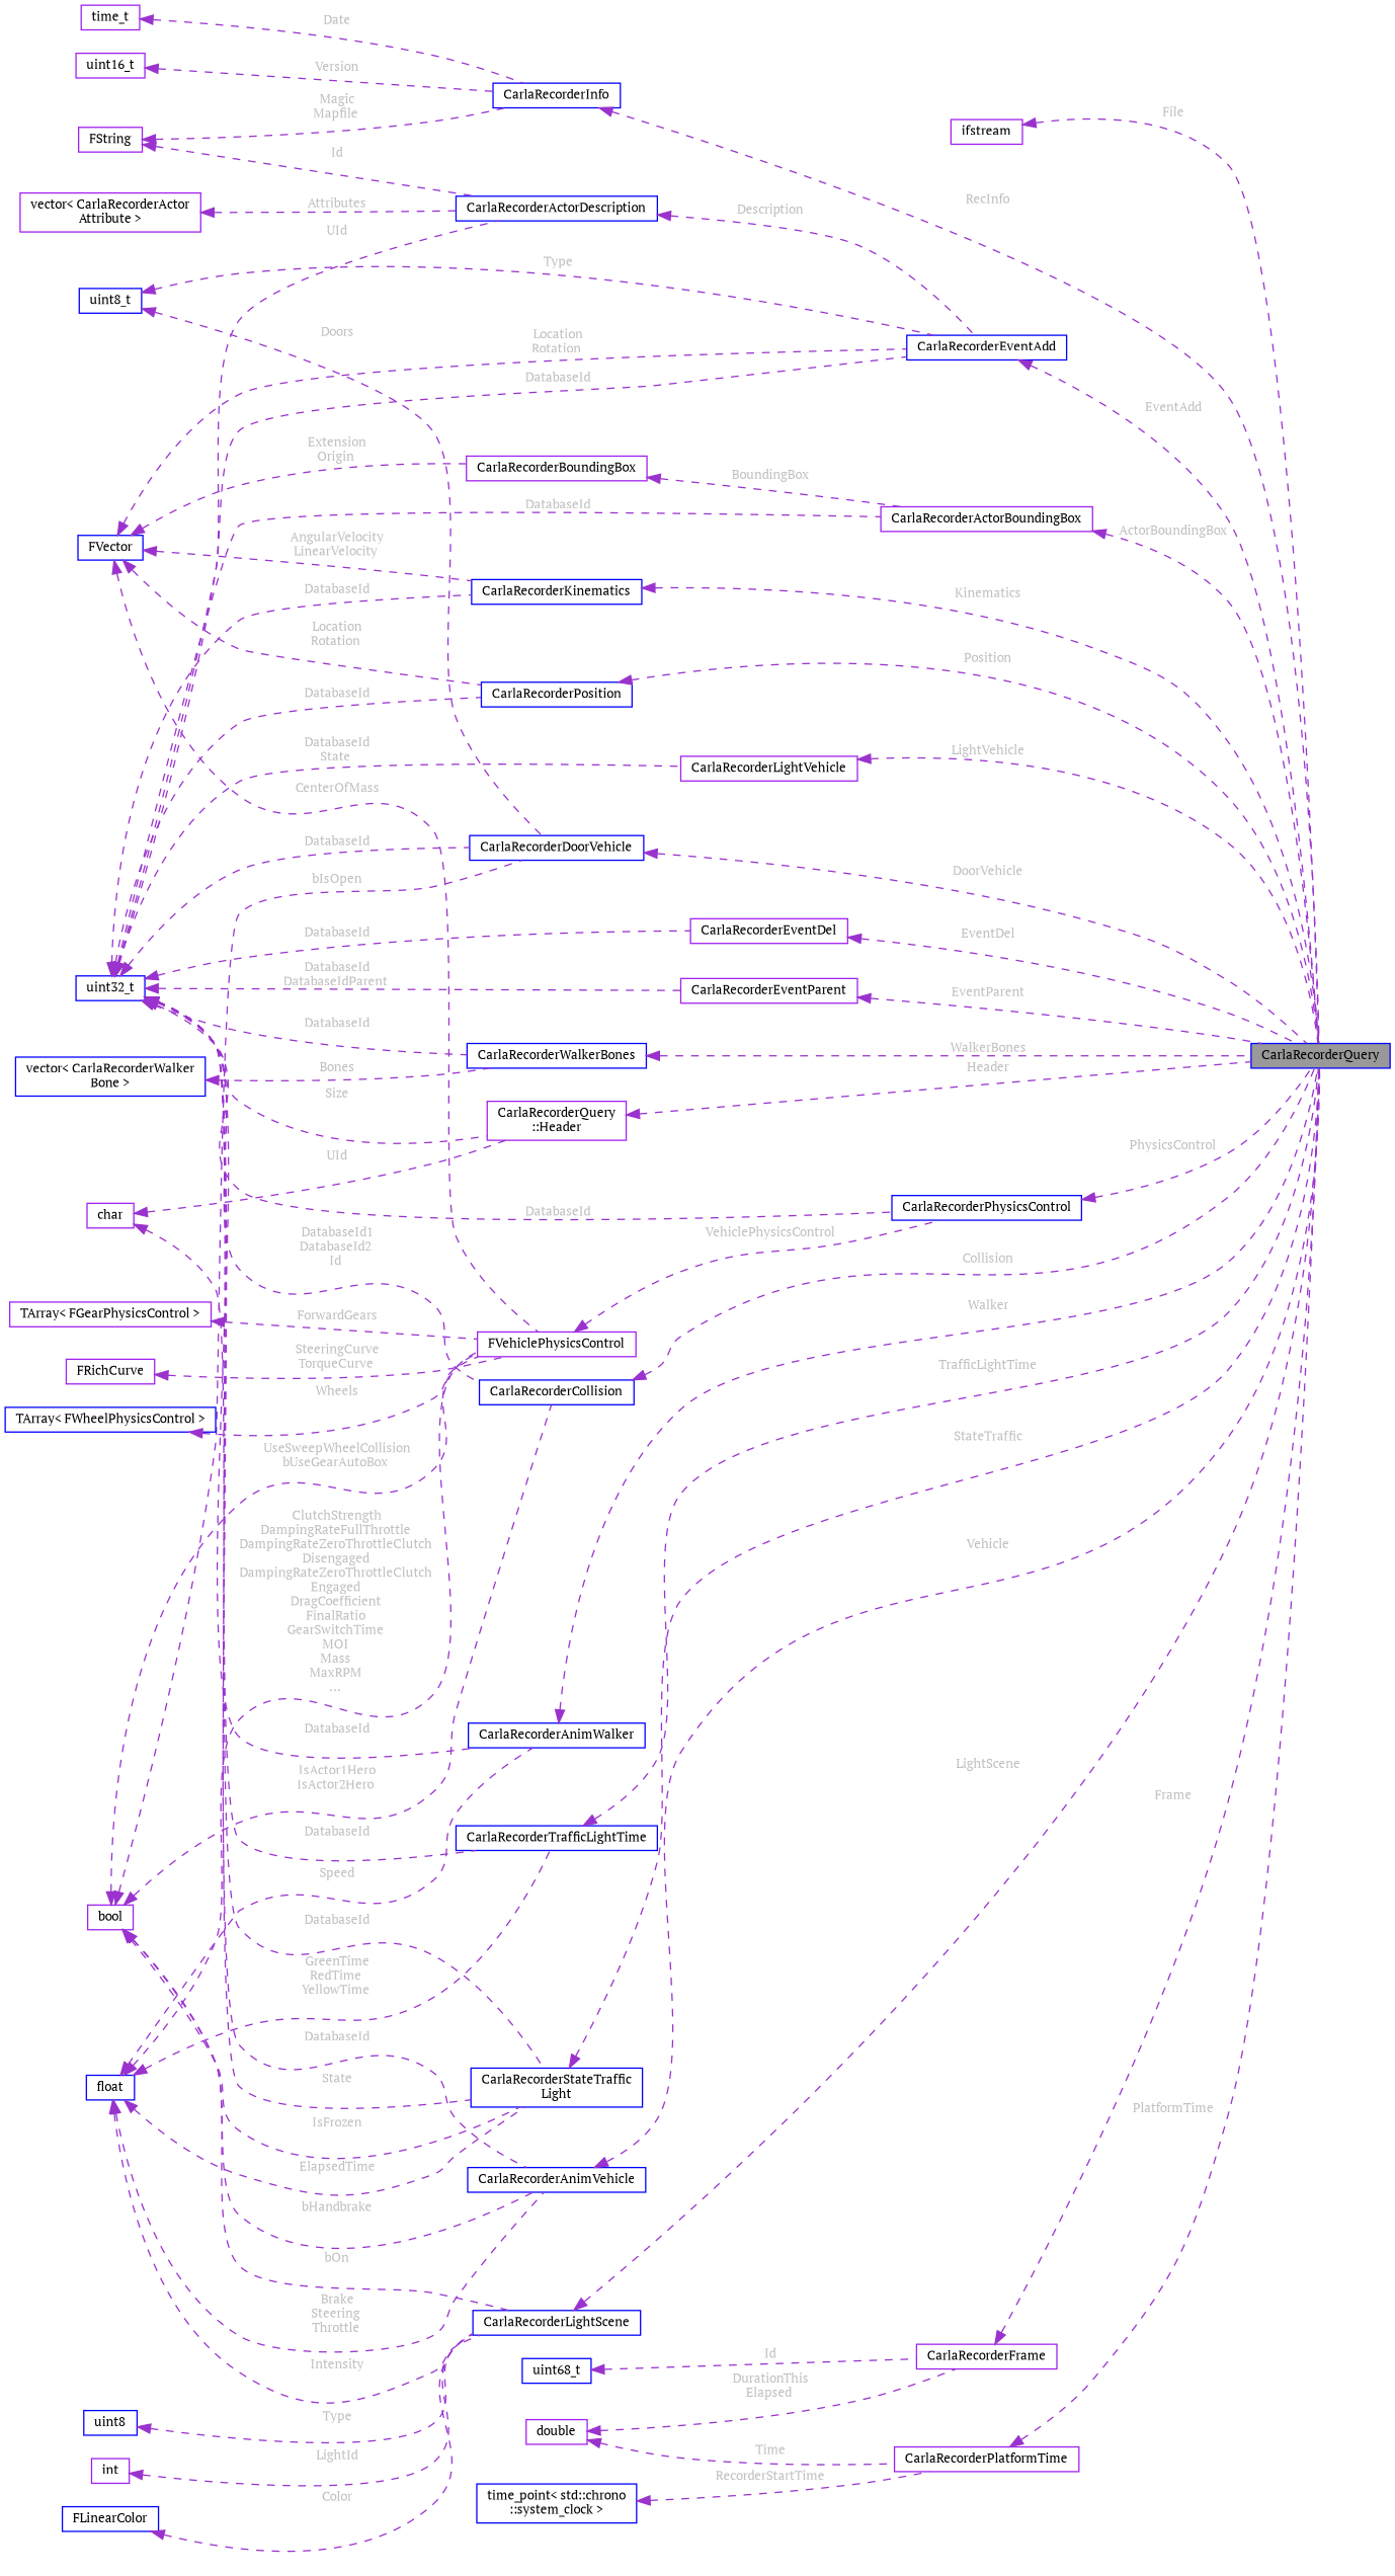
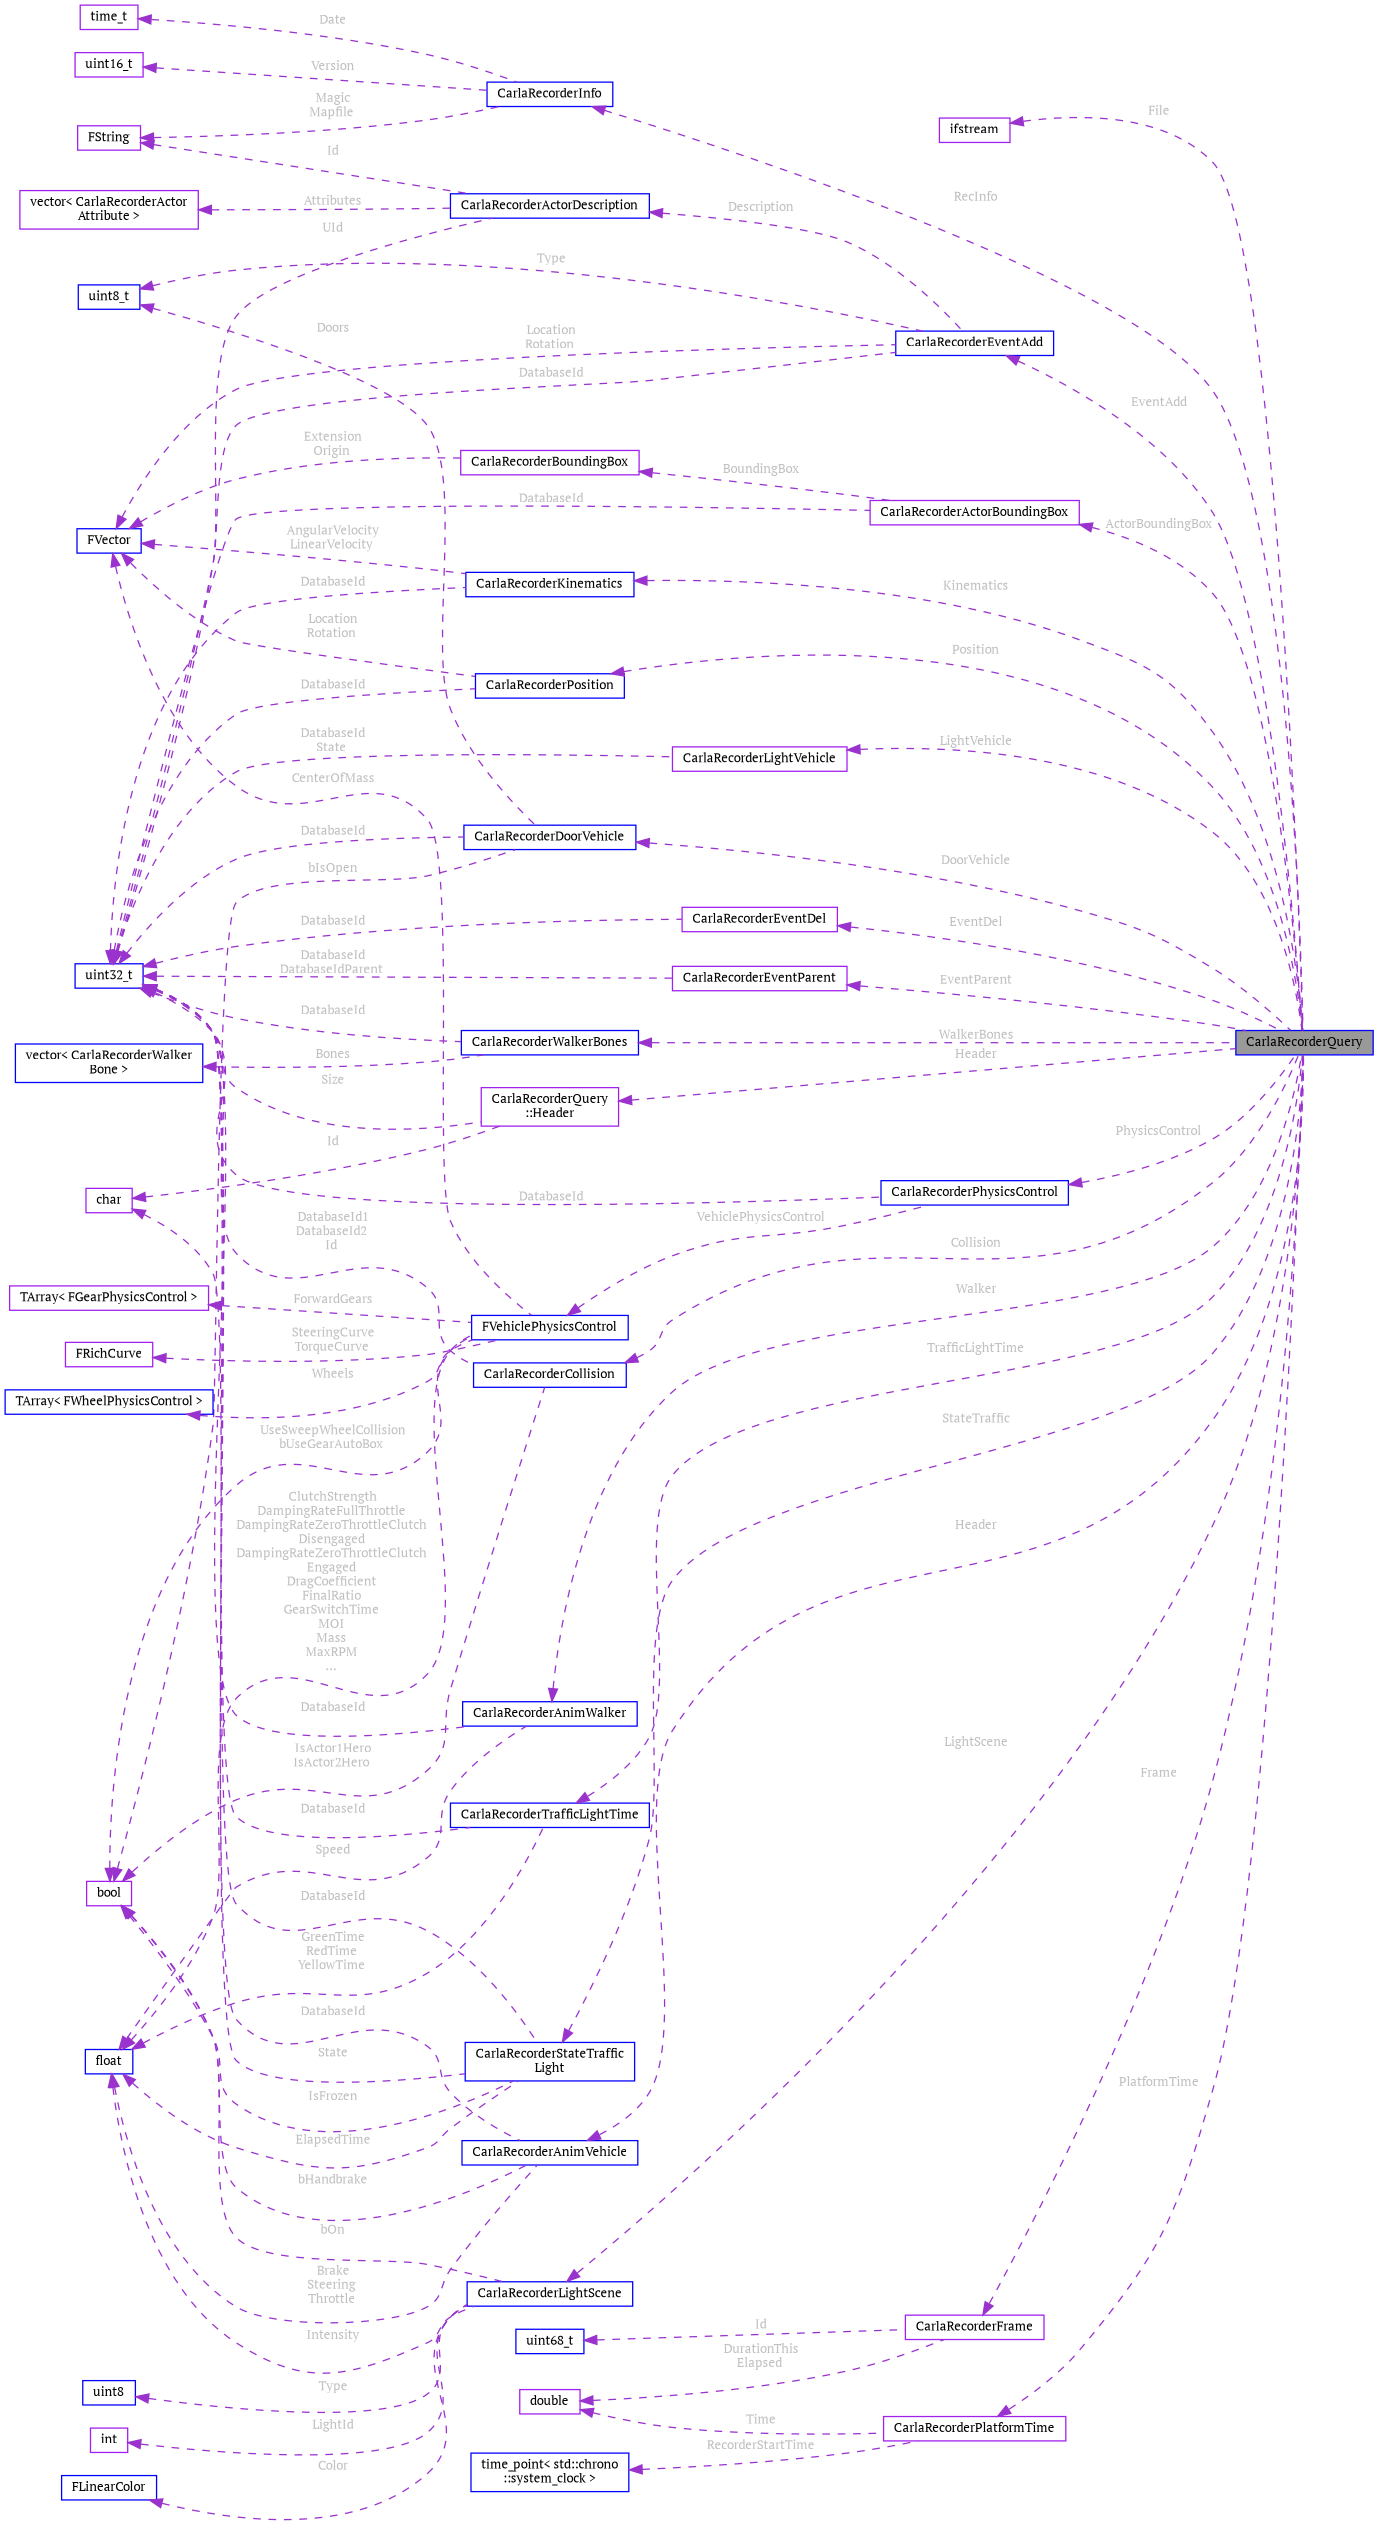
  digraph {
    fontname="PT Serif"
    rankdir=LR
    node [color=blue fillcolor=white fontname="PT Serif" fontsize=10 shape=box style=filled]
    edge [color=darkorchid3 dir=back fontcolor=grey fontname="PT Serif" fontsize=10 labelfontname=Helvetica labelfontsize=10 style=dashed]
    n1 [fillcolor=grey60 fontcolor=black height=0.2 label=CarlaRecorderQuery width=0.4]
    n2 [color=purple height=0.2 label=ifstream width=0.4]
    n3 [color=purple height=0.2 label="CarlaRecorderQuery\l::Header" width=0.4]
    n4 [color=purple height=0.2 label=char width=0.4]
    n5 [height=0.2 label="CarlaRecorderStateTraffic\lLight" width=0.4]
    n6 [height=0.2 label=uint32_t width=0.4]
    n7 [height=0.2 label=CarlaRecorderEventAdd width=0.4]
    n8 [height=0.2 label=CarlaRecorderActorDescription width=0.4]
    n9 [color=purple height=0.2 label=CarlaRecorderEventDel width=0.4]
    n10 [color=purple height=0.2 label=CarlaRecorderEventParent width=0.4]
    n11 [height=0.2 label=CarlaRecorderPosition width=0.4]
    n12 [height=0.2 label=CarlaRecorderCollision width=0.4]
    n13 [height=0.2 label=CarlaRecorderAnimVehicle width=0.4]
    n14 [height=0.2 label=CarlaRecorderAnimWalker width=0.4]
    n15 [color=purple height=0.2 label=CarlaRecorderLightVehicle width=0.4]
    n16 [height=0.2 label=CarlaRecorderKinematics width=0.4]
    n17 [color=purple height=0.2 label=CarlaRecorderActorBoundingBox width=0.4]
    n18 [height=0.2 label=CarlaRecorderPhysicsControl width=0.4]
    n19 [height=0.2 label=CarlaRecorderTrafficLightTime width=0.4]
    n20 [height=0.2 label=CarlaRecorderWalkerBones width=0.4]
    n21 [height=0.2 label=CarlaRecorderDoorVehicle width=0.4]
    n22 [height=0.2 label=CarlaRecorderInfo width=0.4]
    n23 [color=purple height=0.2 label=uint16_t width=0.4]
    n24 [color=purple height=0.2 label=FString width=0.4]
    n25 [color=purple height=0.2 label=time_t width=0.4]
    n26 [color=purple height=0.2 label=CarlaRecorderFrame width=0.4]
    n27 [height=0.2 label=uint68_t width=0.4]
    n28 [color=purple height=0.2 label=double width=0.4]
    n29 [color=purple height=0.2 label=CarlaRecorderPlatformTime width=0.4]
    n30 [height=0.2 label=uint8_t width=0.4]
    n31 [height=0.2 label=FVector width=0.4]
    n32 [color=purple height=0.2 label=CarlaRecorderBoundingBox width=0.4]
-   n33 [color=purple height=0.2 label=FVehiclePhysicsControl width=0.4]
+   n33 [height=0.2 label=FVehiclePhysicsControl width=0.4]
    n34 [color=purple height=0.2 label="vector\< CarlaRecorderActor\lAttribute \>" width=0.4]
    n35 [color=purple height=0.2 label=bool width=0.4]
    n36 [height=0.2 label=CarlaRecorderLightScene width=0.4]
    n37 [height=0.2 label=float width=0.4]
    n38 [color=purple height=0.2 label=int width=0.4]
    n39 [height=0.2 label=FLinearColor width=0.4]
    n40 [height=0.2 label=uint8 width=0.4]
    n41 [height=0.2 label="time_point\< std::chrono\l::system_clock \>" width=0.4]
    n42 [color=purple height=0.2 label=FRichCurve width=0.4]
    n43 [color=purple height=0.2 label="TArray\< FGearPhysicsControl \>" width=0.4]
    n44 [height=0.2 label="TArray\< FWheelPhysicsControl \>" width=0.4]
    n45 [height=0.2 label="vector\< CarlaRecorderWalker\lBone \>" width=0.4]
    n2 -> n1 [label=" File"]
    n3 -> n1 [label=" Header"]
-   n4 -> n3 [label=" UId"]
+   n4 -> n3 [label=" Id"]
    n4 -> n5 [label=" State"]
    n5 -> n1 [label=" StateTraffic"]
    n6 -> n3 [label=" Size"]
    n6 -> n5 [label=" DatabaseId"]
    n6 -> n7 [label=" DatabaseId"]
    n6 -> n8 [label=" UId"]
    n6 -> n9 [label=" DatabaseId"]
    n6 -> n10 [label=" DatabaseId\nDatabaseIdParent"]
    n6 -> n11 [label=" DatabaseId"]
    n6 -> n12 [label=" DatabaseId1\nDatabaseId2\nId"]
    n6 -> n13 [label=" DatabaseId"]
    n6 -> n14 [label=" DatabaseId"]
    n6 -> n15 [label=" DatabaseId\nState"]
    n6 -> n16 [label=" DatabaseId"]
    n6 -> n17 [label=" DatabaseId"]
    n6 -> n18 [label=" DatabaseId"]
    n6 -> n19 [label=" DatabaseId"]
    n6 -> n20 [label=" DatabaseId"]
    n6 -> n21 [label=" DatabaseId"]
    n7 -> n1 [label=" EventAdd"]
    n8 -> n7 [label=" Description"]
    n9 -> n1 [label=" EventDel"]
    n10 -> n1 [label=" EventParent"]
    n11 -> n1 [label=" Position"]
    n12 -> n1 [label=" Collision"]
-   n13 -> n1 [label=" Vehicle"]
+   n13 -> n1 [label=" Header"]
    n14 -> n1 [label=" Walker"]
    n15 -> n1 [label=" LightVehicle"]
    n16 -> n1 [label=" Kinematics"]
    n17 -> n1 [label=" ActorBoundingBox"]
    n18 -> n1 [label=" PhysicsControl"]
    n19 -> n1 [label=" TrafficLightTime"]
    n20 -> n1 [label=" WalkerBones"]
    n21 -> n1 [label=" DoorVehicle"]
    n22 -> n1 [label=" RecInfo"]
    n23 -> n22 [label=" Version"]
    n24 -> n8 [label=" Id"]
    n24 -> n22 [label=" Magic\nMapfile"]
    n25 -> n22 [label=" Date"]
    n26 -> n1 [label=" Frame"]
    n27 -> n26 [label=" Id"]
    n28 -> n26 [label=" DurationThis\nElapsed"]
    n28 -> n29 [label=" Time"]
    n29 -> n1 [label=" PlatformTime"]
    n30 -> n7 [label=" Type"]
    n30 -> n21 [label=" Doors"]
    n31 -> n7 [label=" Location\nRotation"]
    n31 -> n11 [label=" Location\nRotation"]
    n31 -> n16 [label=" AngularVelocity\nLinearVelocity"]
    n31 -> n32 [label=" Extension\nOrigin"]
    n31 -> n33 [label=" CenterOfMass"]
    n32 -> n17 [label=" BoundingBox"]
    n33 -> n18 [label=" VehiclePhysicsControl"]
    n34 -> n8 [label=" Attributes"]
    n35 -> n5 [label=" IsFrozen"]
    n35 -> n12 [label=" IsActor1Hero\nIsActor2Hero"]
    n35 -> n13 [label=" bHandbrake"]
    n35 -> n21 [label=" bIsOpen"]
    n35 -> n33 [label=" UseSweepWheelCollision\nbUseGearAutoBox"]
    n35 -> n36 [label=" bOn"]
    n36 -> n1 [label=" LightScene"]
    n37 -> n5 [label=" ElapsedTime"]
    n37 -> n13 [label=" Brake\nSteering\nThrottle"]
    n37 -> n14 [label=" Speed"]
    n37 -> n19 [label=" GreenTime\nRedTime\nYellowTime"]
    n37 -> n33 [label=" ClutchStrength\nDampingRateFullThrottle\nDampingRateZeroThrottleClutch\lDisengaged\nDampingRateZeroThrottleClutch\lEngaged\nDragCoefficient\nFinalRatio\nGearSwitchTime\nMOI\nMass\nMaxRPM\n..."]
    n37 -> n36 [label=" Intensity"]
    n38 -> n36 [label=" LightId"]
    n39 -> n36 [label=" Color"]
    n40 -> n36 [label=" Type"]
    n41 -> n29 [label=" RecorderStartTime"]
    n42 -> n33 [label=" SteeringCurve\nTorqueCurve"]
    n43 -> n33 [label=" ForwardGears"]
    n44 -> n33 [label=" Wheels"]
    n45 -> n20 [label=" Bones"]
  }
